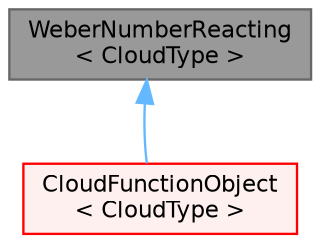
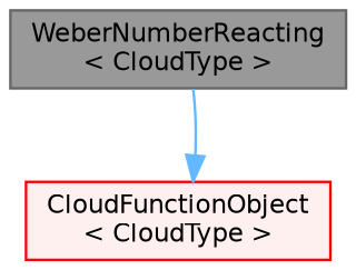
  digraph {
    node [fontname=Helvetica fontsize=10 shape=box style=filled]
    n1 [color=gray40 fillcolor=grey60 fontcolor=black height=0.2 label="WeberNumberReacting\l\< CloudType \>" width=0.4]
    n2 [color=red fillcolor="#FFF0F0" height=0.2 label="CloudFunctionObject\l\< CloudType \>" width=0.4]
-   n1 -> n2 [color=steelblue1 dir=back fontname=Helvetica fontsize=10 labelfontname=Helvetica labelfontsize=10 style=solid]
+   n2 -> n1 [color=steelblue1 dir=back fontname=Helvetica fontsize=10 labelfontname=Helvetica labelfontsize=10 style=solid]
  }
